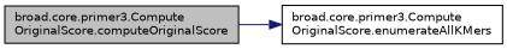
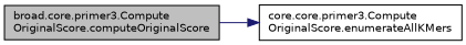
  digraph {
    rankdir=LR
    node [color=black fontname=Helvetica fontsize=10 shape=record style=filled]
    n1 [fillcolor=grey75 fontcolor=black height=0.2 label="broad.core.primer3.Compute\lOriginalScore.computeOriginalScore" width=0.4]
-   n2 [fillcolor=white height=0.2 label="broad.core.primer3.Compute\lOriginalScore.enumerateAllKMers" width=0.4]
+   n2 [fillcolor=white height=0.2 label="core.core.primer3.Compute\lOriginalScore.enumerateAllKMers" width=0.4]
    n1 -> n2 [color=midnightblue fontname=Helvetica fontsize=10 labelfontname=Helvetica labelfontsize=10 style=solid]
  }
